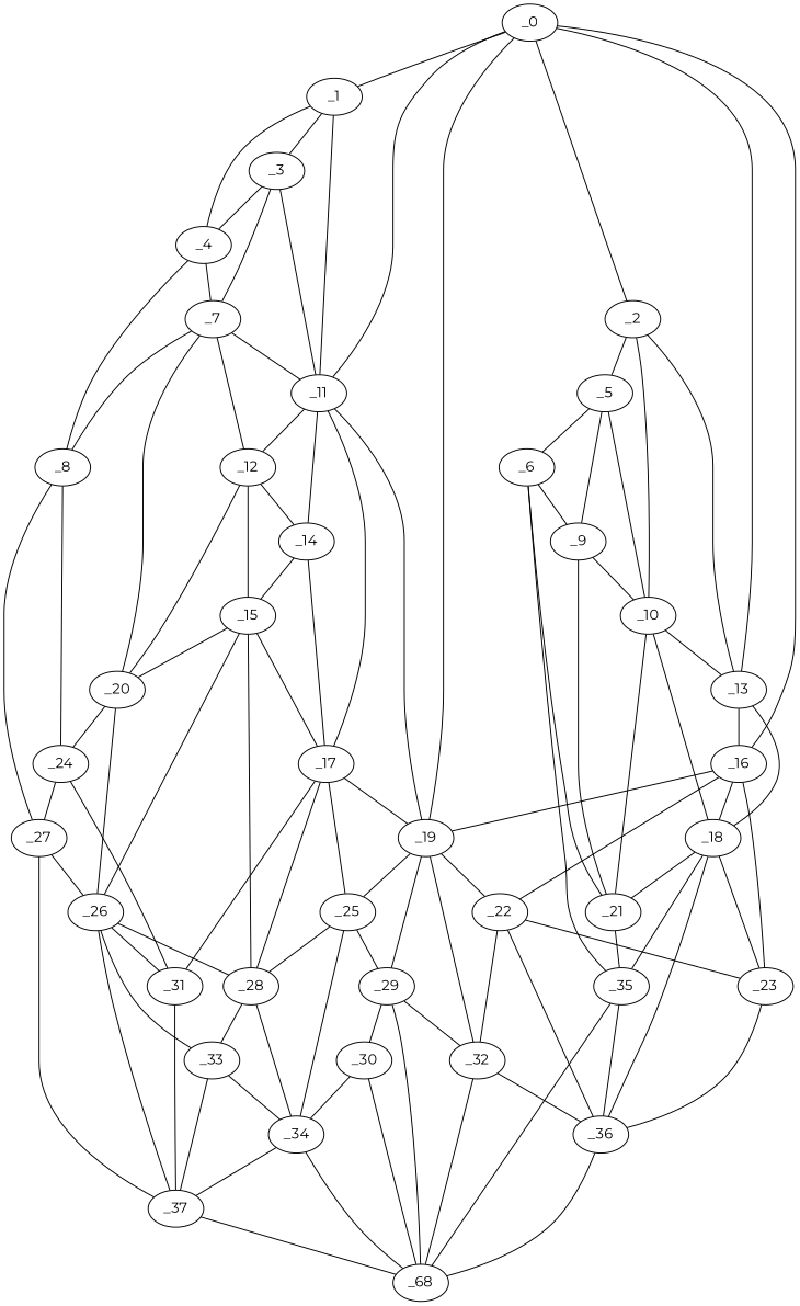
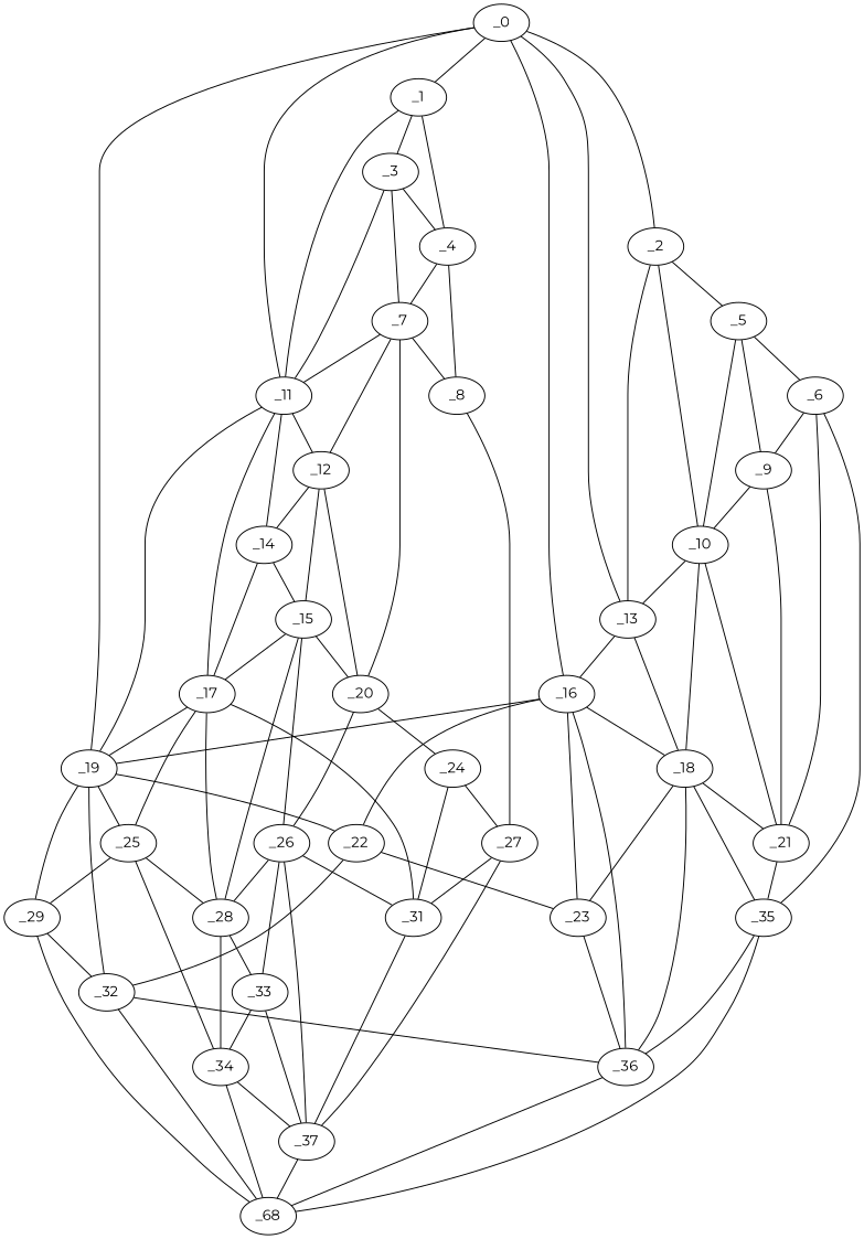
  graph {
    fontname=Montserrat
    node [fontname=Montserrat x=38 y=85]
    edge [fontname=Montserrat valence=2]
    _0 [x=35 y=79]
    _1 [x=35]
    _2 [y=8]
    _11 [x=68 y=78]
    _13 [x=73 y=28]
    _16 [x=78 y=41]
    _19 [x=80 y=58]
    _3 [y=93]
    _4 [y=120]
    _5 [x=50 y=4]
    _10 [x=68 y=20]
    _12 [x=70 y=91]
    _14 [x=74 y=83]
    _17 [x=79 y=78]
    _18 [x=80 y=28]
    _22 [x=83 y=48]
    _23 [x=84 y=37]
    _25 [x=85 y=74]
    _29 [x=89 y=60]
    _32 [x=92 y=53]
    _7 [x=65 y=95]
    _8 [x=66 y=124]
    _6 [x=63 y=4]
    _9 [x=68 y=12]
    _21 [x=83 y=14]
    _20 [x=82 y=96]
    _15 [x=77 y=88]
    _31 [x=91 y=98]
    _28 [x=88 y=82]
    _35 [x=95 y=10]
    _36 [x=95 y=39]
    _34 [x=94 y=73]
    n33 [label=_68 x=96 y=60]
-   _30 [x=91 y=69]
    _24 [x=84 y=103]
    _27 [x=87 y=119]
    _26 [x=86 y=90]
    _37 [x=95 y=93]
    _33 [x=93]
    _0 -- _1 [valence=1]
    _0 -- _2 [valence=1]
    _0 -- _11 [valence=1]
    _0 -- _13
    _0 -- _16
    _0 -- _19 [valence=1]
    _1 -- _11
    _1 -- _3 [valence=1]
    _1 -- _4 [valence=1]
    _2 -- _13
    _2 -- _5 [valence=1]
    _2 -- _10
    _11 -- _19
    _11 -- _12
    _11 -- _14
    _11 -- _17
    _13 -- _16
    _13 -- _18
    _16 -- _19
    _16 -- _18 [valence=1]
    _16 -- _22 [valence=1]
    _16 -- _23
    _19 -- _22 [valence=1]
    _19 -- _25 [valence=1]
    _19 -- _29 [valence=1]
    _19 -- _32
    _3 -- _11 [valence=1]
    _3 -- _4
    _3 -- _7
    _4 -- _7 [valence=1]
    _4 -- _8 [valence=1]
    _5 -- _10
    _5 -- _6 [valence=1]
    _5 -- _9
    _10 -- _13 [valence=1]
    _10 -- _18 [valence=1]
    _10 -- _21
    _12 -- _14 [valence=1]
    _12 -- _20
    _12 -- _15 [valence=1]
    _14 -- _17
    _14 -- _15 [valence=1]
    _17 -- _19
    _17 -- _25
    _17 -- _31
    _17 -- _28
    _18 -- _23
    _18 -- _21
    _18 -- _35 [valence=1]
    _18 -- _36
    _22 -- _23
    _22 -- _32
-   _22 -- _36 [valence=1]
+   _16 -- _36 [valence=1]
    _23 -- _36
    _25 -- _29
    _25 -- _28
    _25 -- _34 [valence=1]
    _29 -- _32
    _29 -- n33 [valence=1]
-   _29 -- _30 [valence=1]
    _32 -- _36
    _32 -- n33 [valence=1]
    _7 -- _11
    _7 -- _12 [valence=1]
    _7 -- _8
    _7 -- _20 [valence=1]
-   _8 -- _24
    _8 -- _27 [valence=1]
    _6 -- _9
    _6 -- _21 [valence=1]
    _6 -- _35 [valence=1]
    _9 -- _10
    _9 -- _21
    _21 -- _35
    _20 -- _24
    _20 -- _26
    _15 -- _17
    _15 -- _20 [valence=1]
    _15 -- _28 [valence=1]
    _15 -- _26
    _31 -- _37 [valence=1]
    _28 -- _34
    _28 -- _33
    _35 -- _36
    _35 -- n33 [valence=1]
    _36 -- n33 [valence=1]
    _34 -- n33 [valence=1]
    _34 -- _37
-   _30 -- _34 [valence=1]
-   _30 -- n33
    _24 -- _31
    _24 -- _27 [valence=1]
-   _27 -- _26
+   _27 -- _31
    _27 -- _37 [valence=1]
    _26 -- _31
    _26 -- _28 [valence=1]
    _26 -- _37 [valence=1]
    _26 -- _33
    _37 -- n33 [valence=1]
    _33 -- _34 [valence=1]
    _33 -- _37 [valence=1]
  }
